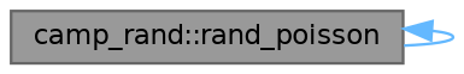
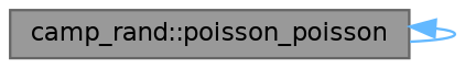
  digraph {
    rankdir=TB
-   n1 [color=gray40 fillcolor=grey60 fontcolor=black fontname=Helvetica fontsize=10 height=0.2 label="camp_rand::rand_poisson" shape=box style=filled width=0.4]
+   n1 [color=gray40 fillcolor=grey60 fontcolor=black fontname=Helvetica fontsize=10 height=0.2 label="camp_rand::poisson_poisson" shape=box style=filled width=0.4]
    n1 -> n1 [color=steelblue1 dir=back fontname=Helvetica fontsize=10 labelfontname=Helvetica labelfontsize=10 style=solid]
  }
